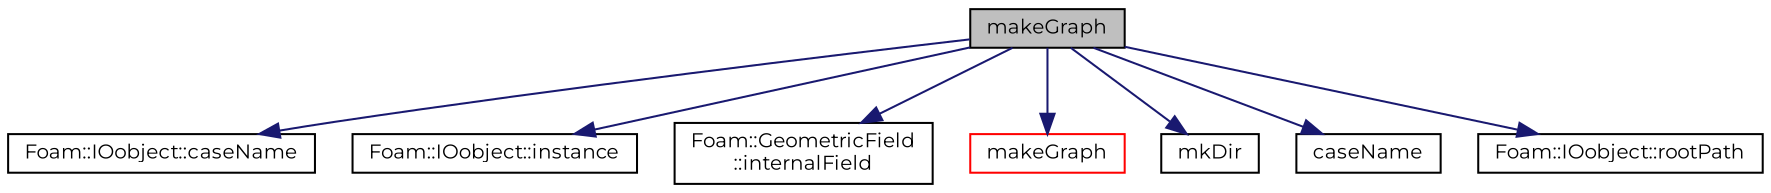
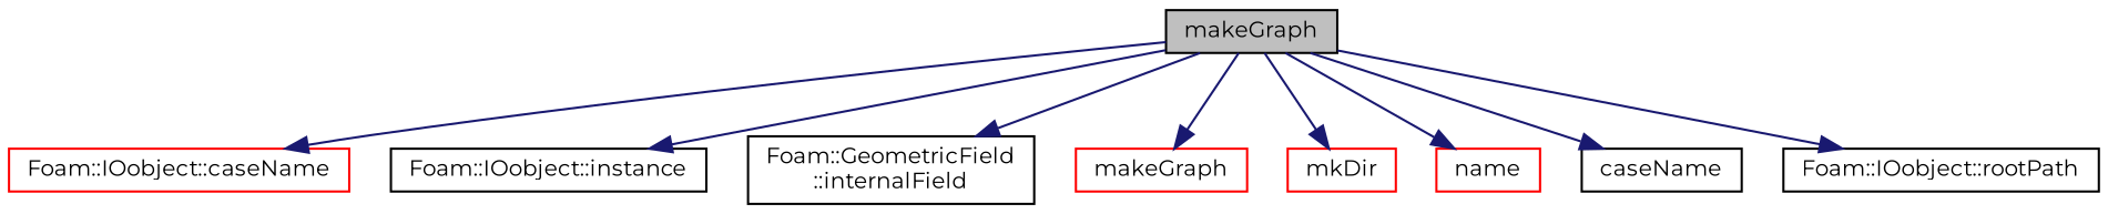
  digraph {
    fontname=Montserrat
    rankdir=TB
    node [color=black fontname=Montserrat fontsize=10 shape=record]
    edge [color=midnightblue fontname=Montserrat fontsize=10 labelfontname=Helvetica labelfontsize=10 style=solid]
    n1 [fillcolor=grey75 fontcolor=black height=0.2 label=makeGraph style=filled width=0.4]
-   n2 [height=0.2 label="Foam::IOobject::caseName" width=0.4]
+   n2 [color=red height=0.2 label="Foam::IOobject::caseName" width=0.4]
    n3 [height=0.2 label="Foam::IOobject::instance" width=0.4]
    n4 [height=0.2 label="Foam::GeometricField\l::internalField" width=0.4]
    n5 [color=red height=0.2 label=makeGraph width=0.4]
-   n6 [height=0.2 label=mkDir width=0.4]
+   n6 [color=red height=0.2 label=mkDir width=0.4]
+   n7 [color=red height=0.2 label=name width=0.4]
    n8 [height=0.2 label=caseName width=0.4]
    n9 [height=0.2 label="Foam::IOobject::rootPath" width=0.4]
    n1 -> n2
    n1 -> n3
    n1 -> n4
    n1 -> n5
    n1 -> n6
+   n1 -> n7
    n1 -> n8
    n1 -> n9
  }
